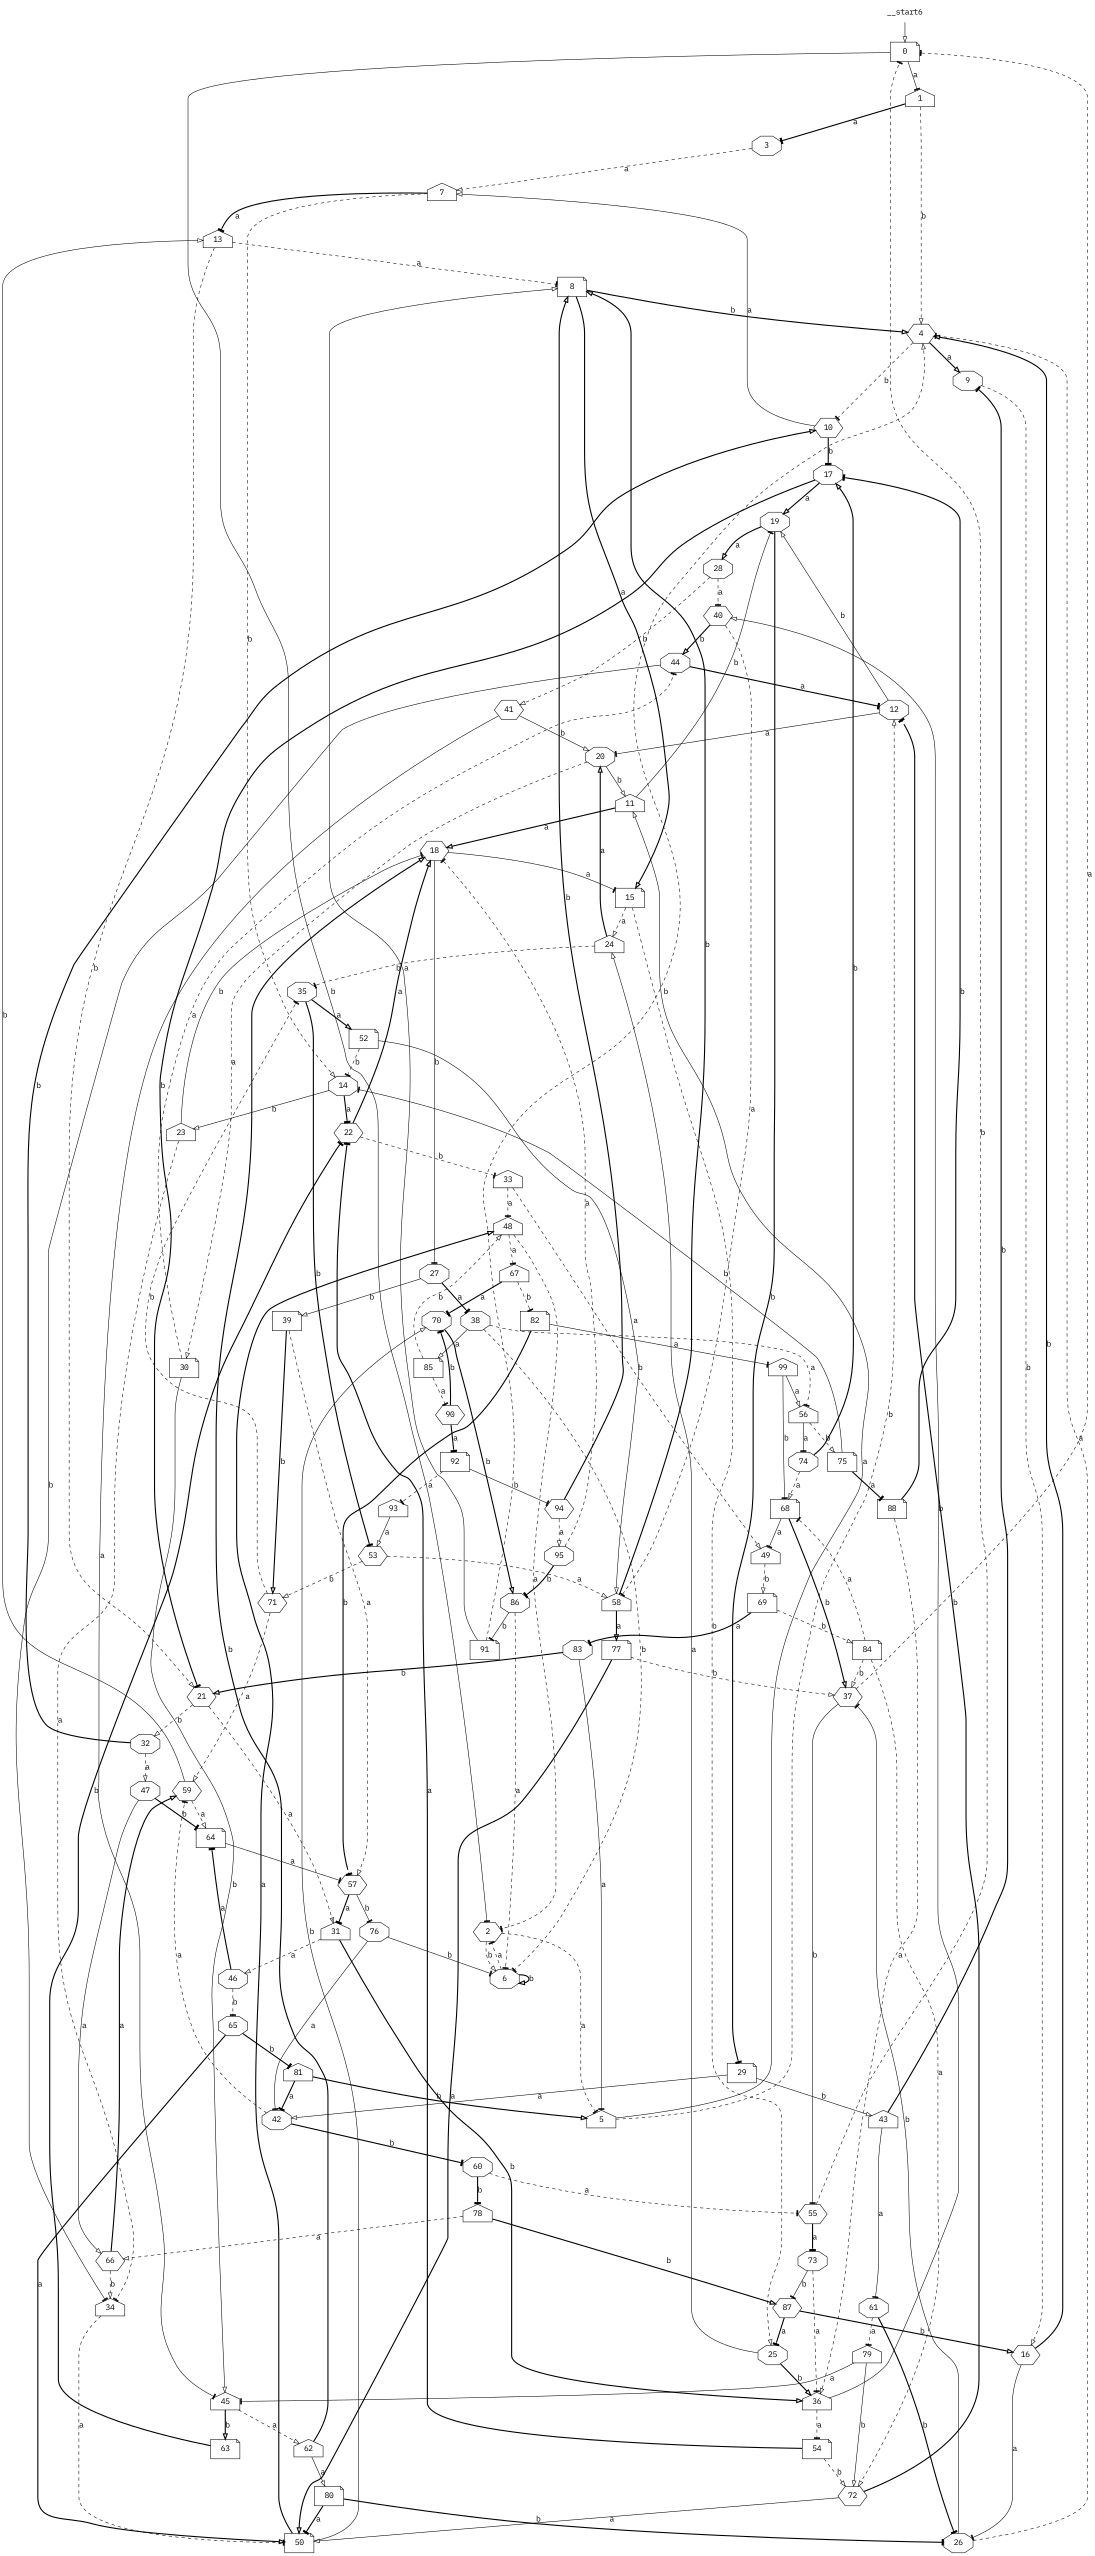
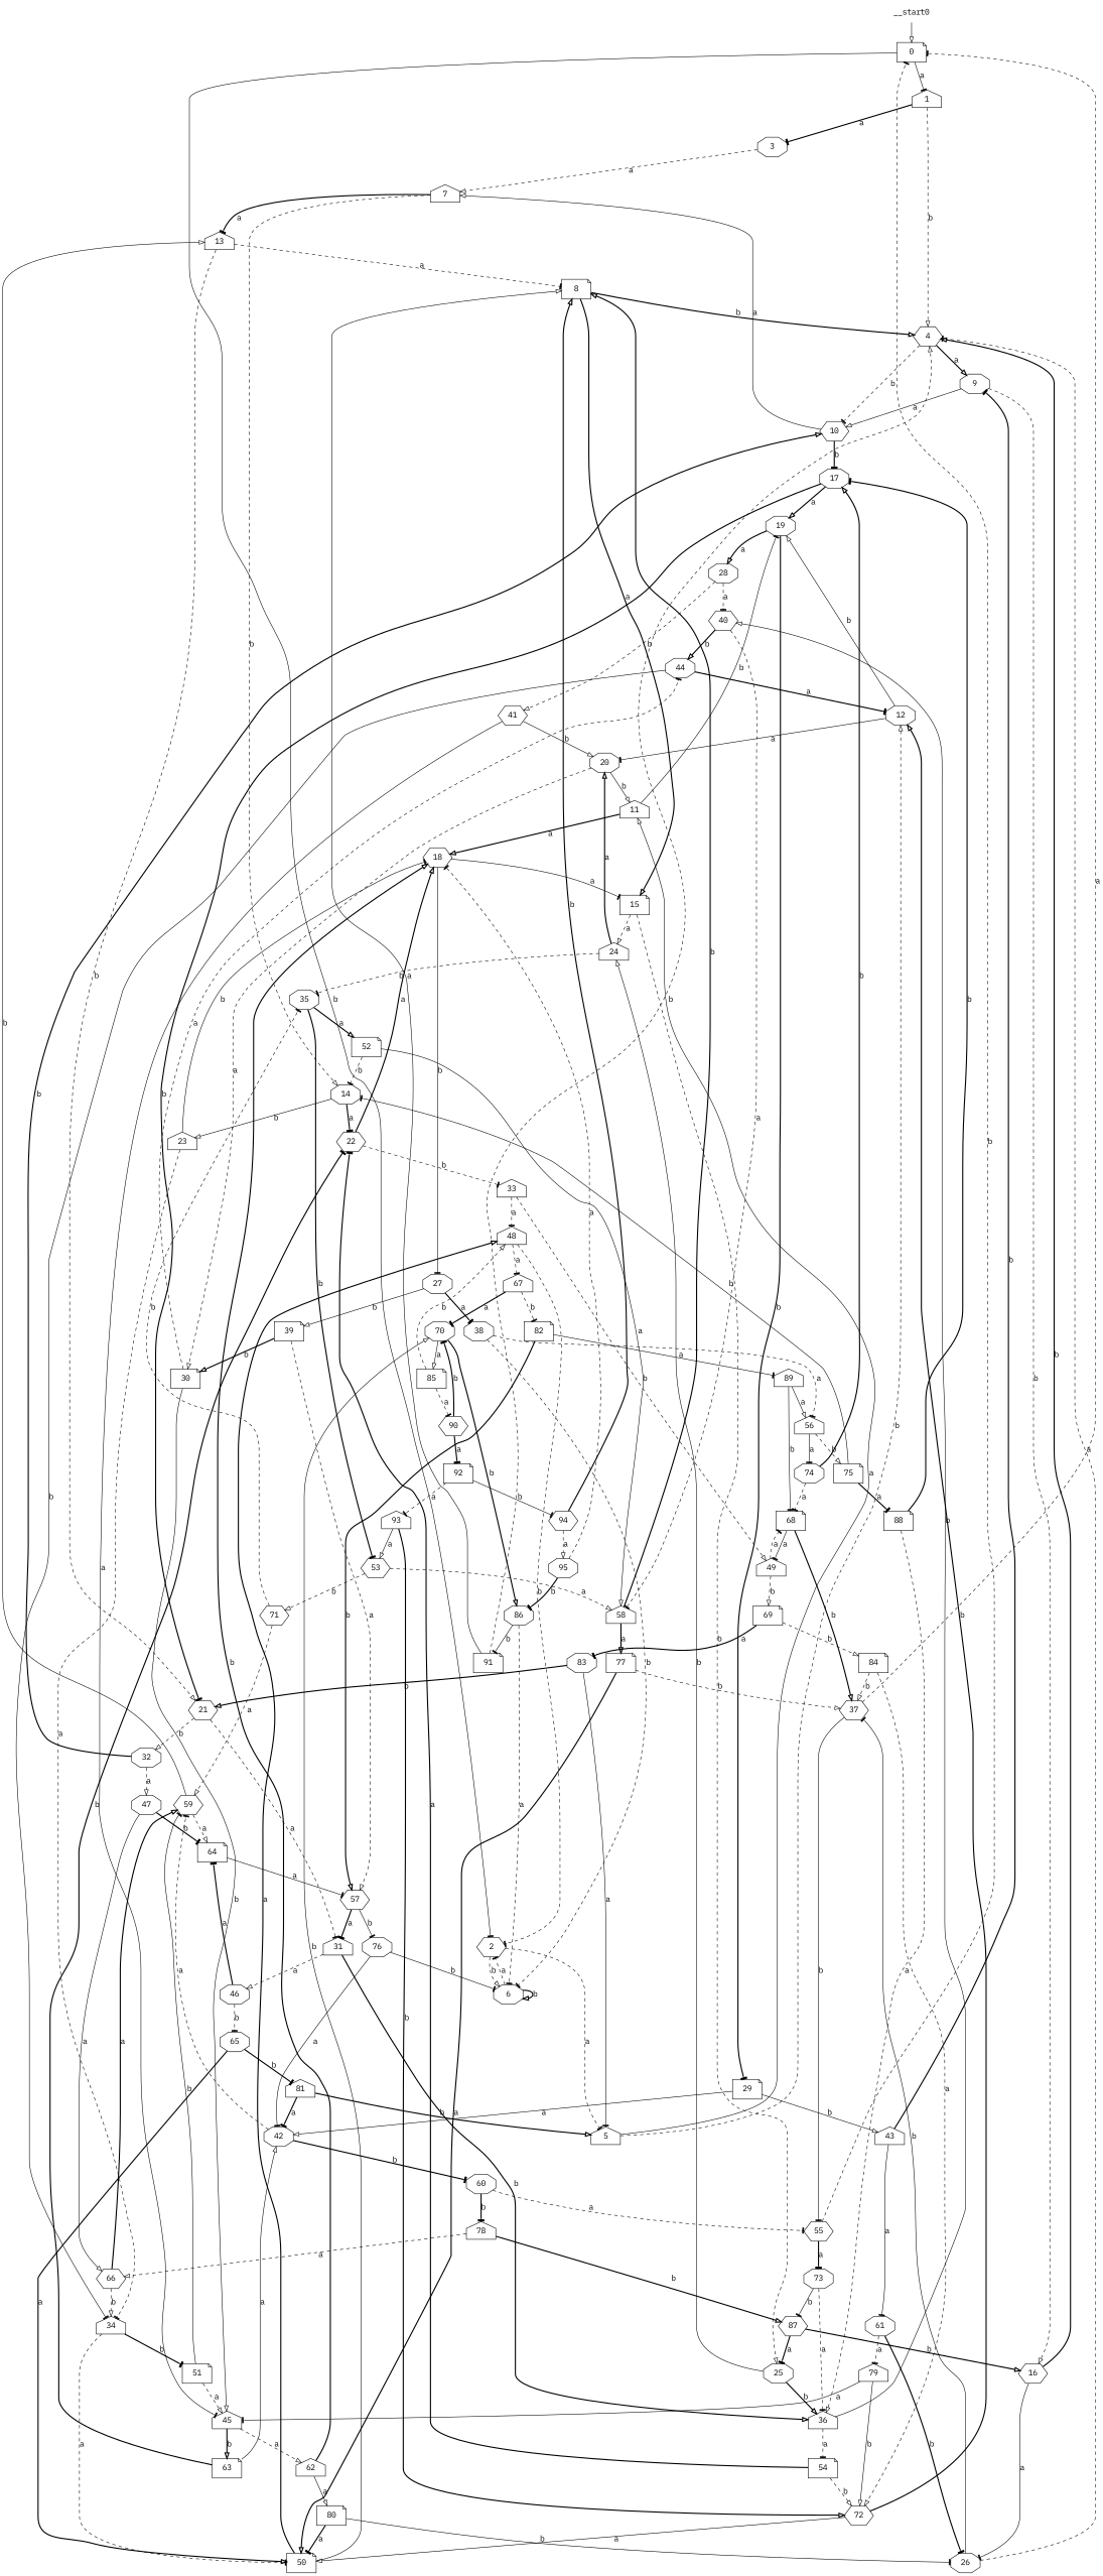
  digraph {
    fontname="IBM Plex Mono"
    node [fontname="IBM Plex Mono" shape=octagon]
    edge [arrowhead=onormal fontname="IBM Plex Mono" style=dashed]
-   __start0 [shape=none label=__start6]
+   __start0 [shape=none]
    0 [shape=note]
    1 [shape=house]
    2 [shape=hexagon]
    3
    4 [shape=hexagon]
    5 [shape=house]
    6
    7 [shape=house]
    9
    10 [shape=hexagon]
    11 [shape=house]
    12
    13 [shape=house]
    14
    8 [shape=note]
    15 [shape=note]
    16 [shape=hexagon]
    17
    18 [shape=hexagon]
    19
    20
    21 [shape=hexagon]
    22 [shape=hexagon]
    23 [shape=house]
    24 [shape=house]
    25
    26
    27
    28
    29 [shape=note]
    30 [shape=note]
    31 [shape=house]
    32
    33 [shape=house]
    34 [shape=house]
    35
    36 [shape=house]
    37 [shape=hexagon]
    38
    39 [shape=note]
    40 [shape=hexagon]
    41 [shape=hexagon]
    42
    43 [shape=house]
    44
    45 [shape=house]
    46
    47
    48 [shape=house]
    49 [shape=house]
    50 [shape=note]
+   51 [shape=note]
    52 [shape=note]
    53 [shape=hexagon]
    54 [shape=note]
    55 [shape=hexagon]
    56 [shape=house]
    57 [shape=hexagon]
    58 [shape=house]
    59 [shape=hexagon]
    60
    61
    62 [shape=house]
    63 [shape=note]
    64 [shape=note]
    65
    66 [shape=hexagon]
    67 [shape=house]
    68 [shape=note]
    69 [shape=note]
    70
    71 [shape=hexagon]
    72 [shape=hexagon]
    73
    74
    75 [shape=note]
    76
    77 [shape=note]
    78 [shape=house]
    79 [shape=house]
    80 [shape=note]
    81 [shape=house]
    82 [shape=note]
    83
    84 [shape=note]
    85 [shape=note]
    86
    87 [shape=hexagon]
    88 [shape=note]
-   89 [shape=house label=99]
+   89 [shape=house]
    90 [shape=hexagon]
    91 [shape=note]
    92 [shape=note]
    93 [shape=house]
    94 [shape=hexagon]
    95
    __start0 -> 0 [style=solid]
    0 -> 1 [arrowhead=tee label=a style=solid]
    0 -> 2 [arrowhead=tee label=b style=solid]
    1 -> 3 [arrowhead=tee label=a style=bold]
    1 -> 4 [label=b]
    2 -> 5 [arrowhead=tee label=a]
    2 -> 6 [label=b]
    3 -> 7 [label=a]
    4 -> 9 [label=a style=bold]
    4 -> 10 [arrowhead=tee label=b]
    5 -> 11 [label=a style=solid]
    5 -> 12 [label=b]
    6 -> 2 [arrowhead=tee label=a]
    6 -> 6 [label=b style=bold]
    7 -> 13 [arrowhead=tee label=a style=bold]
    7 -> 14 [label=b]
+   9 -> 10 [label=a style=solid]
    9 -> 16 [label=b]
    10 -> 7 [label=a style=solid]
    10 -> 17 [arrowhead=tee label=b style=bold]
    11 -> 18 [label=a style=bold]
    11 -> 19 [arrowhead=tee label=b style=solid]
    12 -> 19 [label=b style=solid]
    12 -> 20 [arrowhead=tee label=a style=solid]
    13 -> 8 [arrowhead=tee label=a]
    13 -> 21 [label=b]
    14 -> 22 [arrowhead=tee label=a style=bold]
    14 -> 23 [label=b style=solid]
    8 -> 4 [label=b style=bold]
    8 -> 15 [label=a style=bold]
    15 -> 24 [label=a]
    15 -> 25 [label=b]
    16 -> 4 [label=b style=bold]
    16 -> 26 [arrowhead=tee label=a style=solid]
    17 -> 19 [label=a style=bold]
    17 -> 21 [arrowhead=tee label=b style=bold]
    18 -> 15 [arrowhead=tee label=a style=solid]
    18 -> 27 [arrowhead=tee label=b style=solid]
    19 -> 28 [label=a style=bold]
    19 -> 29 [arrowhead=tee label=b style=bold]
    20 -> 11 [label=b style=solid]
    20 -> 30 [label=a]
-   21 -> 31 [label=a]
+   21 -> 31 [arrowhead=tee label=a]
    21 -> 32 [label=b]
    22 -> 18 [label=a style=bold]
    22 -> 33 [arrowhead=tee label=b]
    23 -> 18 [arrowhead=tee label=b style=solid]
    23 -> 34 [arrowhead=tee label=a]
    24 -> 20 [label=a style=bold]
    24 -> 35 [arrowhead=tee label=b]
-   25 -> 24 [label=a style=solid]
+   25 -> 24 [label=b style=solid]
    25 -> 36 [label=b style=bold]
    26 -> 4 [arrowhead=tee label=a]
    26 -> 37 [arrowhead=tee label=b style=solid]
    27 -> 38 [arrowhead=tee label=a style=bold]
    27 -> 39 [label=b style=solid]
    28 -> 40 [arrowhead=tee label=a]
    28 -> 41 [label=b]
    29 -> 42 [label=a style=solid]
    29 -> 43 [label=b style=solid]
    30 -> 44 [arrowhead=tee label=a]
    30 -> 45 [label=b style=solid]
    31 -> 36 [label=b style=bold]
    31 -> 46 [label=a]
    32 -> 10 [label=b style=bold]
    32 -> 47 [label=a]
    33 -> 48 [arrowhead=tee label=a]
    33 -> 49 [label=b]
    34 -> 50 [arrowhead=tee label=a]
+   34 -> 51 [arrowhead=tee label=b style=bold]
    35 -> 52 [label=a style=bold]
    35 -> 53 [arrowhead=tee label=b style=bold]
    36 -> 40 [label=b style=solid]
    36 -> 54 [arrowhead=tee label=a]
    37 -> 0 [arrowhead=tee label=a]
    37 -> 55 [arrowhead=tee label=b style=solid]
    38 -> 6 [arrowhead=tee label=b]
    38 -> 56 [arrowhead=tee label=a]
-   39 -> 71 [label=b style=bold]
+   39 -> 30 [label=b style=bold]
    39 -> 57 [label=a]
    40 -> 44 [label=b style=bold]
    40 -> 58 [arrowhead=tee label=a]
    41 -> 20 [label=b style=solid]
    41 -> 45 [arrowhead=tee label=a style=solid]
    42 -> 59 [arrowhead=tee label=a]
    42 -> 60 [arrowhead=tee label=b style=bold]
    43 -> 9 [arrowhead=tee label=b style=bold]
    43 -> 61 [arrowhead=tee label=a style=solid]
    44 -> 12 [arrowhead=tee label=a style=bold]
    44 -> 34 [arrowhead=tee label=b style=solid]
    45 -> 62 [label=a]
    45 -> 63 [label=b style=bold]
    46 -> 64 [arrowhead=tee label=a style=bold]
    46 -> 65 [arrowhead=tee label=b]
    47 -> 64 [arrowhead=tee label=b style=bold]
    47 -> 66 [label=a style=solid]
-   48 -> 2 [arrowhead=tee label=a]
+   48 -> 2 [arrowhead=tee label=b]
    48 -> 67 [arrowhead=tee label=a]
-   84 -> 68 [arrowhead=tee label=a]
+   49 -> 68 [arrowhead=tee label=a]
    49 -> 69 [label=b]
    50 -> 48 [label=a style=bold]
    50 -> 70 [label=b style=solid]
+   51 -> 45 [label=a]
+   51 -> 59 [arrowhead=tee label=b style=solid]
    52 -> 14 [arrowhead=tee label=b]
    52 -> 58 [label=a style=solid]
    53 -> 58 [label=a]
    53 -> 71 [label=b]
    54 -> 22 [arrowhead=tee label=a style=bold]
    54 -> 72 [label=b]
    55 -> 0 [arrowhead=tee label=b]
    55 -> 73 [arrowhead=tee label=a style=bold]
    56 -> 74 [arrowhead=tee label=a style=solid]
    56 -> 75 [label=b]
    57 -> 31 [arrowhead=tee label=a style=bold]
    57 -> 76 [arrowhead=tee label=b style=solid]
    58 -> 8 [label=b style=bold]
    58 -> 77 [label=a style=bold]
    59 -> 13 [label=b style=solid]
    59 -> 64 [label=a]
    60 -> 55 [arrowhead=tee label=a]
    60 -> 78 [arrowhead=tee label=b style=bold]
    61 -> 26 [arrowhead=tee label=b style=bold]
    61 -> 79 [arrowhead=tee label=a]
    62 -> 18 [label=b style=bold]
    62 -> 80 [label=a style=solid]
    63 -> 22 [arrowhead=tee label=b style=bold]
+   63 -> 42 [label=a style=solid]
    64 -> 57 [arrowhead=tee label=a style=solid]
    65 -> 50 [label=a style=bold]
    65 -> 81 [arrowhead=tee label=b style=bold]
    66 -> 34 [label=b]
    66 -> 59 [label=a style=bold]
    67 -> 70 [arrowhead=tee label=a style=bold]
    67 -> 82 [arrowhead=tee label=b]
    68 -> 37 [label=b style=bold]
    68 -> 49 [arrowhead=tee label=a style=solid]
    69 -> 83 [arrowhead=tee label=a style=bold]
    69 -> 84 [label=b]
-   38 -> 85 [label=a style=solid]
+   70 -> 85 [label=a style=solid]
    70 -> 86 [label=b style=bold]
    71 -> 35 [arrowhead=tee label=b]
    71 -> 59 [label=a]
-   72 -> 12 [arrowhead=tee label=b style=bold]
+   72 -> 12 [label=b style=bold]
    72 -> 50 [label=a style=solid]
    73 -> 36 [arrowhead=tee label=a]
    73 -> 87 [arrowhead=tee label=b style=solid]
    74 -> 17 [label=b style=bold]
-   74 -> 68 [label=a]
+   74 -> 68 [arrowhead=tee label=a]
    75 -> 14 [arrowhead=tee label=b style=solid]
    75 -> 88 [arrowhead=tee label=a style=bold]
    76 -> 6 [arrowhead=tee label=b style=solid]
    76 -> 42 [arrowhead=tee label=a style=solid]
    77 -> 37 [label=b]
    77 -> 50 [label=a style=bold]
    78 -> 66 [label=a]
    78 -> 87 [label=b style=bold]
    79 -> 45 [arrowhead=tee label=a style=solid]
    79 -> 72 [label=b style=solid]
-   80 -> 26 [arrowhead=tee label=b style=bold]
+   80 -> 26 [arrowhead=tee label=b style=solid]
    80 -> 50 [arrowhead=tee label=a style=bold]
    81 -> 5 [label=b style=bold]
    81 -> 42 [arrowhead=tee label=a style=bold]
-   82 -> 57 [arrowhead=tee label=b style=bold]
+   82 -> 57 [label=b style=bold]
    82 -> 89 [arrowhead=tee label=a style=solid]
    83 -> 5 [arrowhead=tee label=a style=solid]
    83 -> 21 [label=b style=bold]
    84 -> 37 [label=b]
    84 -> 72 [label=a]
    85 -> 48 [label=b]
    85 -> 90 [arrowhead=tee label=a]
    86 -> 6 [arrowhead=tee label=a]
    86 -> 91 [arrowhead=tee label=b style=solid]
    87 -> 16 [label=b style=bold]
    87 -> 25 [arrowhead=tee label=a style=bold]
    88 -> 17 [arrowhead=tee label=b style=bold]
    88 -> 36 [label=a]
    89 -> 56 [label=a style=solid]
    89 -> 68 [arrowhead=tee label=b style=solid]
    90 -> 70 [arrowhead=tee label=b style=bold]
    90 -> 92 [arrowhead=tee label=a style=bold]
    91 -> 4 [label=b]
    91 -> 8 [label=a style=solid]
    92 -> 93 [arrowhead=tee label=a]
    92 -> 94 [arrowhead=tee label=b style=solid]
    93 -> 53 [label=a style=solid]
+   93 -> 72 [label=b style=bold]
    94 -> 8 [label=b style=bold]
    94 -> 95 [label=a]
    95 -> 18 [arrowhead=tee label=a]
    95 -> 86 [arrowhead=tee label=b style=bold]
  }
